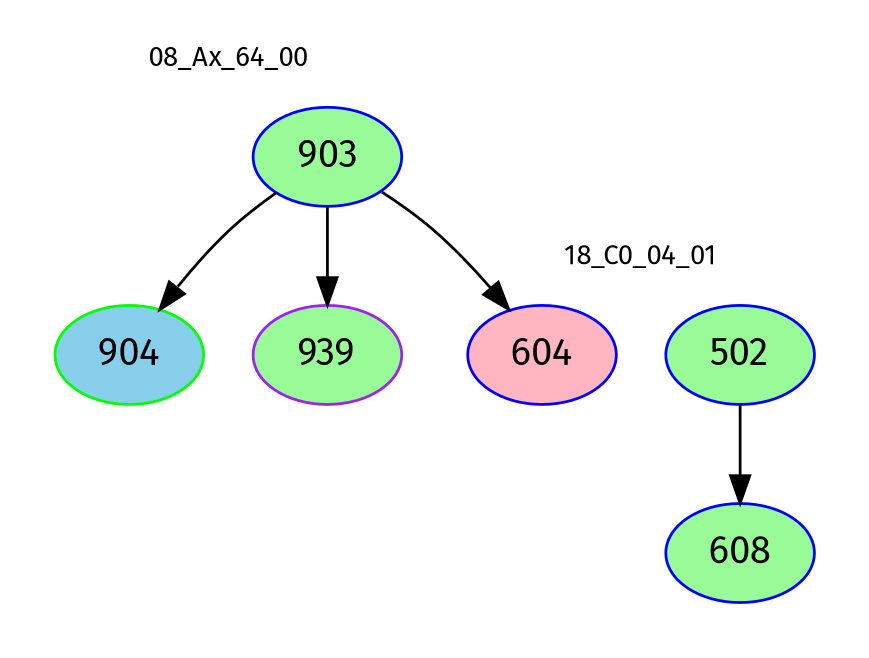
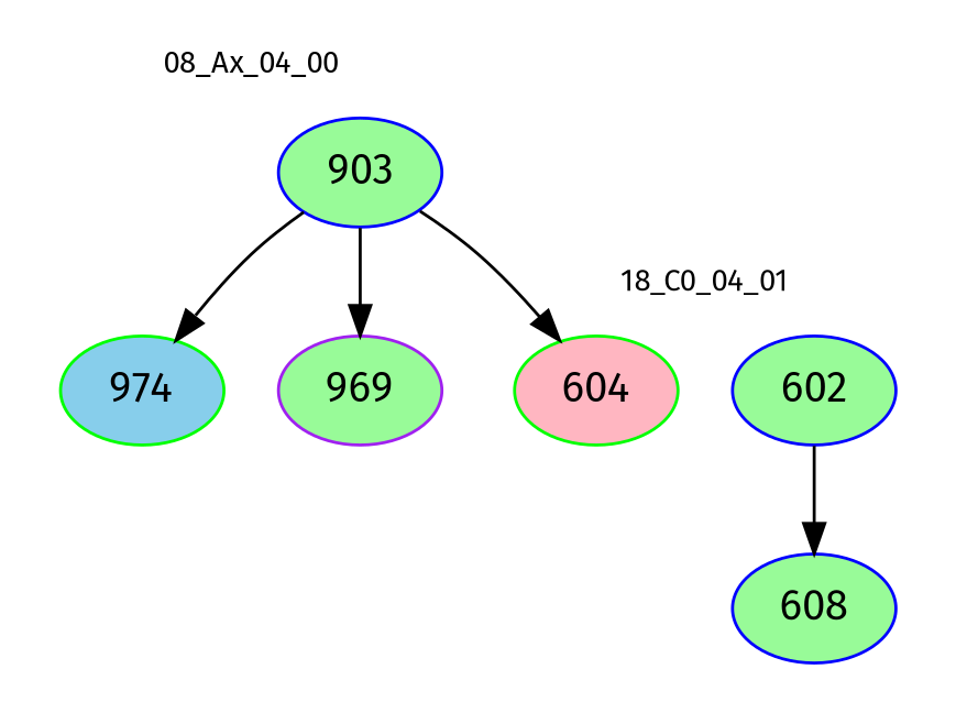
  digraph {
    fontname="Fira Sans"
    node [color=blue fillcolor=palegreen fontname="Fira Sans" style=filled]
    edge [color=black fontname="Fira Sans"]
    n1 [label=903]
-   n2 [color=green fillcolor=skyblue label=904]
-   n3 [color=purple label=939]
-   n4 [label=502]
+   n2 [color=green fillcolor=skyblue label=974]
+   n3 [color=purple label=969]
+   n4 [label=602]
    n5 [label=608]
-   n6 [fillcolor=lightpink label=604]
+   n6 [color=green fillcolor=lightpink label=604]
    subgraph cluster_1 {
      color=white
      fontsize=10
-     label="08_Ax_64_00"
+     label="08_Ax_04_00"
      n1
      n2
      n3
    }
    subgraph cluster_2 {
      color=white
      fontsize=10
      label="18_C0_04_01"
      n4
      n5
      n6
    }
    n1 -> n2
    n1 -> n3
    n1 -> n6
    n4 -> n5
  }
